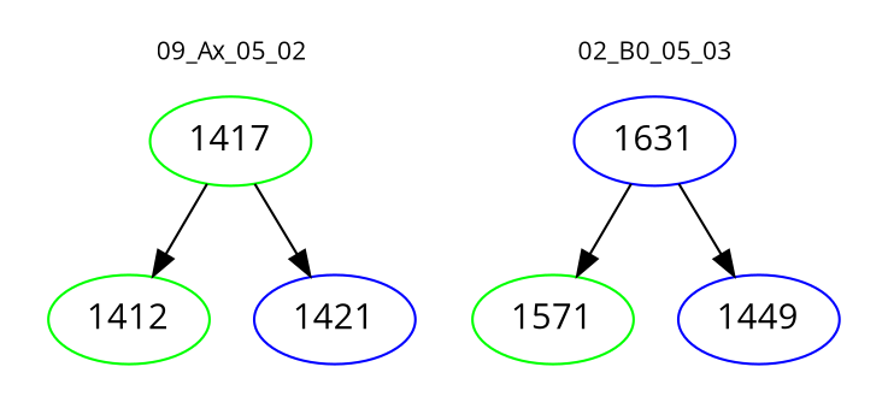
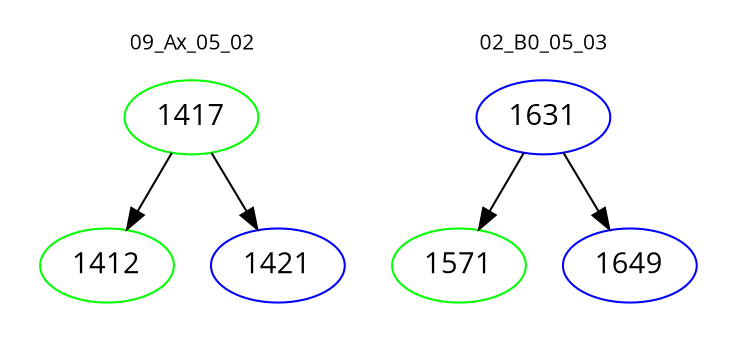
  digraph {
    fontname="Open Sans"
    node [color=green fontname="Open Sans"]
    edge [color=black fontname="Open Sans"]
    n1 [label=1417]
    n2 [label=1412]
    n3 [color=blue label=1421]
    n4 [color=blue label=1631]
    n5 [label=1571]
-   n6 [color=blue label=1449]
+   n6 [color=blue label=1649]
    subgraph cluster_1 {
      color=white
      fontsize=10
      label="09_Ax_05_02"
      n1
      n2
      n3
    }
    subgraph cluster_2 {
      color=white
      fontsize=10
      label="02_B0_05_03"
      n4
      n5
      n6
    }
    n1 -> n2
    n1 -> n3
    n4 -> n5
    n4 -> n6
  }
